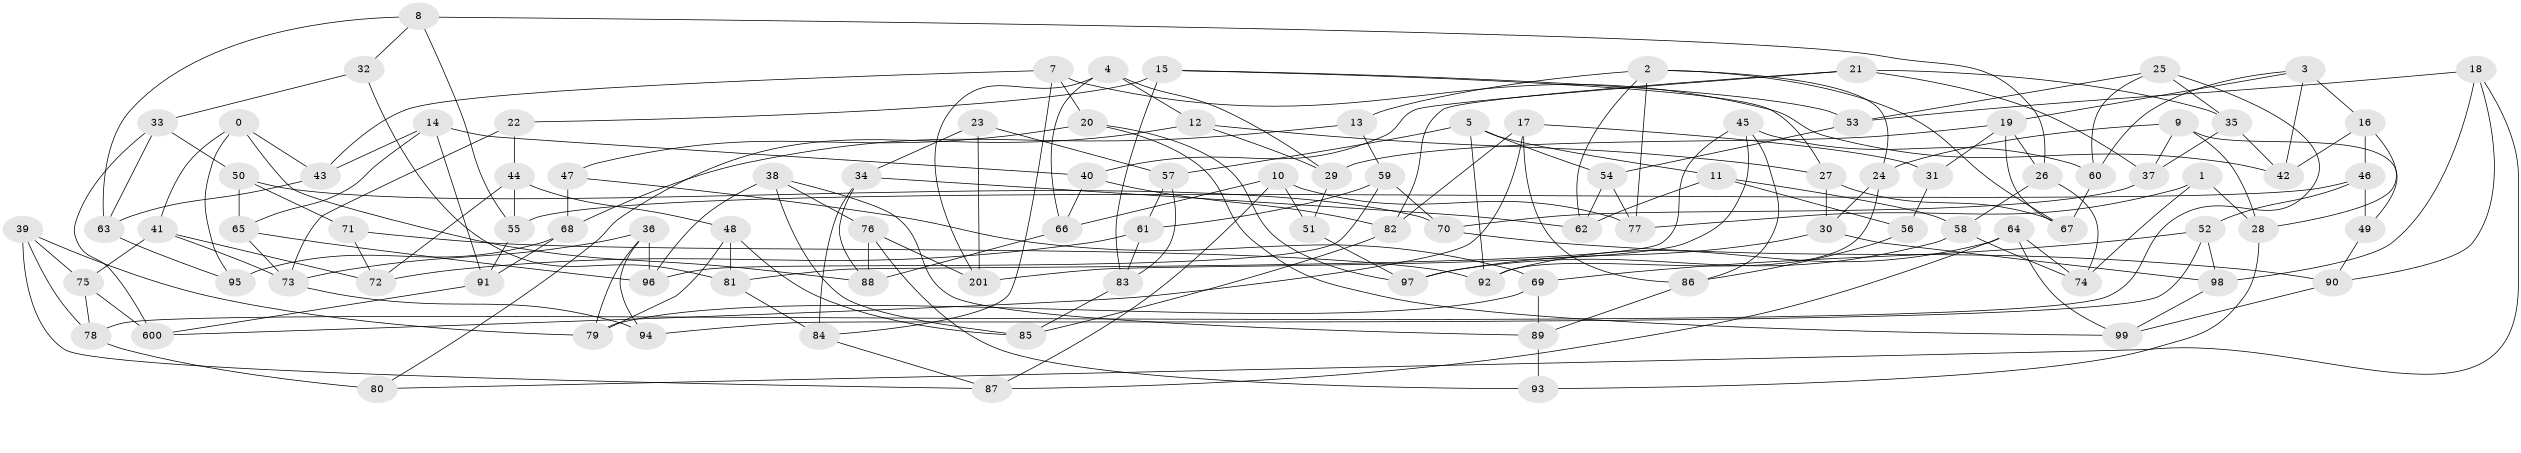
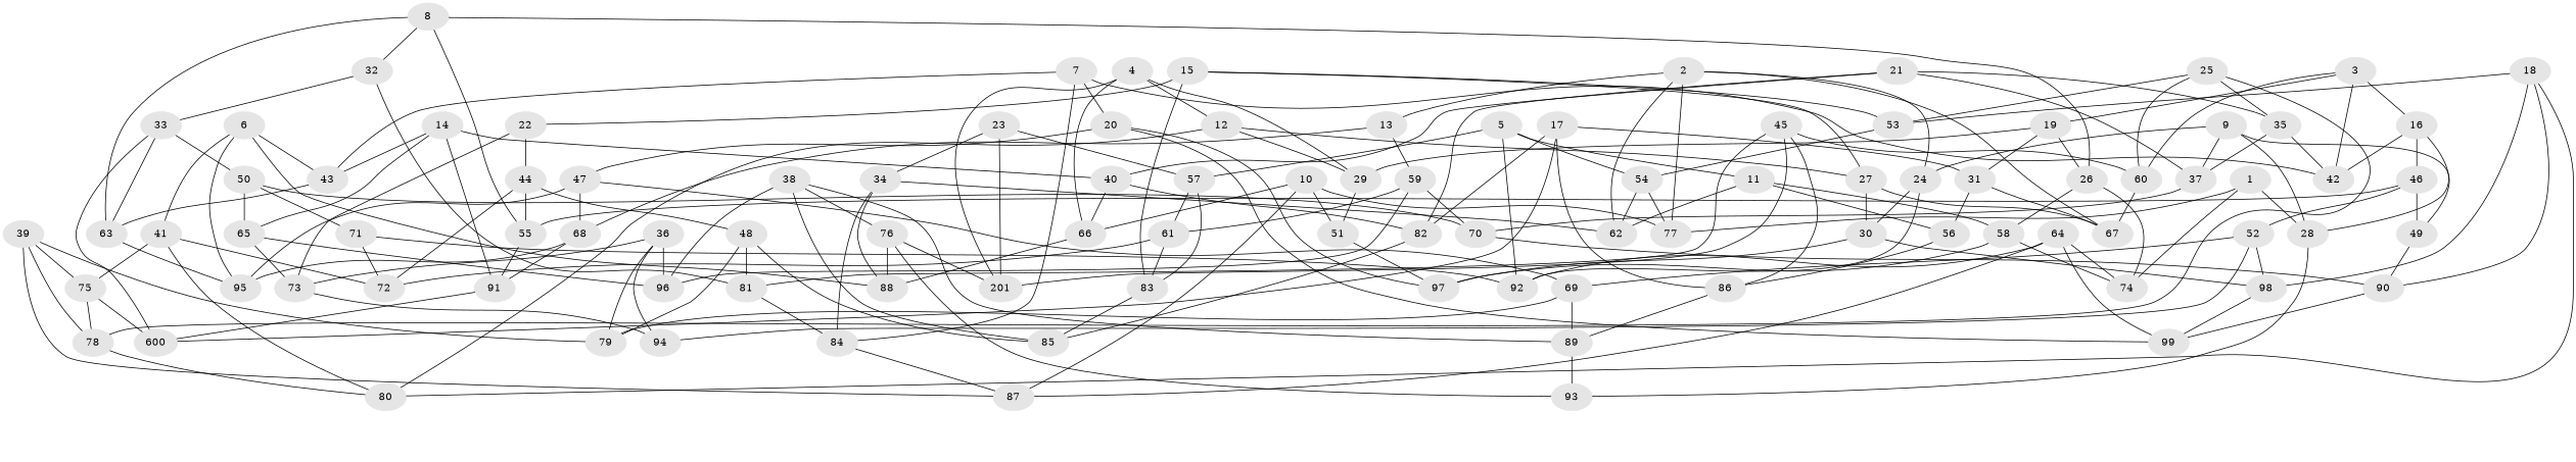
  graph {
    node [color=gray90 style=filled]
    1
    28
    74
    77
    93
    56
    86
    2
    13
    24
    67
    62
    59
    68
    92
    30
    3
    16
    19
    42
    60
    46
    29
    26
    31
    4
    12
    66
    n29 [label=201]
    27
    80
    51
    88
    5
    11
    54
    57
    58
    83
    61
-   6 [label=0]
+   6
    41
    43
    95
    75
    72
    63
    7
    20
    84
    47
    97
    99
    87
    8
    32
    55
    33
    81
    91
    9
    37
    49
    70
    90
    10
    96
    14
    40
    65
    82
    73
    n73 [label=600]
    15
    22
    53
    44
    85
    52
    17
    89
    18
    98
    69
    21
    35
    48
    94
    23
    34
    71
    25
    78
    50
    36
    79
    38
    76
    39
    45
    64
    1 -- 28
    1 -- 74
    1 -- 77
    28 -- 93
    56 -- 86
    86 -- 89
    2 -- 77
    2 -- 13
    2 -- 24
    2 -- 67
    2 -- 62
    13 -- 59
    13 -- 68
    24 -- 92
    24 -- 30
    59 -- 61
    59 -- 70
    59 -- 96
    68 -- 95
    68 -- 91
    30 -- 97
    30 -- 98
    3 -- 16
    3 -- 19
    3 -- 42
    3 -- 60
    16 -- 28
    16 -- 42
    16 -- 46
    19 -- 29
    19 -- 26
    19 -- 31
    60 -- 67
    46 -- 55
    46 -- 49
    46 -- 52
    29 -- 51
    26 -- 74
    26 -- 58
    31 -- 56
-   19 -- 67
+   31 -- 67
    4 -- 29
    4 -- 12
    4 -- 66
    4 -- n29
    12 -- 29
    12 -- 27
    12 -- 80
    66 -- 88
    27 -- 67
    27 -- 30
    51 -- 97
    5 -- 92
    5 -- 11
    5 -- 54
    5 -- 57
    11 -- 56
    11 -- 62
    11 -- 58
    54 -- 77
    54 -- 62
    57 -- 83
    57 -- 61
    58 -- 74
    58 -- 97
    83 -- 85
    61 -- 83
    61 -- 72
    6 -- 88
    6 -- 41
    6 -- 43
    6 -- 95
-   41 -- 73
+   41 -- 80
    41 -- 75
    41 -- 72
    43 -- 63
    75 -- n73
    75 -- 78
    63 -- 95
    7 -- 42
    7 -- 43
    7 -- 20
    7 -- 84
    20 -- 47
    20 -- 97
    20 -- 99
    84 -- 87
    47 -- 68
+   47 -- 95
    47 -- 69
    8 -- 26
    8 -- 63
    8 -- 32
    8 -- 55
    32 -- 33
    32 -- 81
    55 -- 91
    33 -- 63
    33 -- n73
    33 -- 50
    81 -- 84
    91 -- n73
    9 -- 28
    9 -- 24
    9 -- 37
    9 -- 49
    37 -- 70
    49 -- 90
    70 -- 90
    90 -- 99
    10 -- 77
    10 -- 66
    10 -- 51
    10 -- 87
    14 -- 43
    14 -- 91
    14 -- 40
    14 -- 65
    40 -- 66
    40 -- 82
    65 -- 96
    65 -- 73
    82 -- 85
    73 -- 94
    15 -- 27
    15 -- 83
    15 -- 22
    15 -- 53
    22 -- 73
    22 -- 44
    53 -- 54
    44 -- 72
    44 -- 55
    44 -- 48
    52 -- 98
    52 -- 69
    52 -- 94
    17 -- 86
    17 -- 31
    17 -- 82
    17 -- n73
    89 -- 93
    18 -- 80
    18 -- 90
    18 -- 53
    18 -- 98
    98 -- 99
    69 -- 89
    69 -- 79
    21 -- 37
    21 -- 40
    21 -- 82
    21 -- 35
    35 -- 42
    35 -- 37
    48 -- 81
    48 -- 85
    48 -- 79
    23 -- n29
    23 -- 57
    23 -- 34
    34 -- 62
    34 -- 88
    34 -- 84
    71 -- 92
    71 -- 72
    25 -- 60
    25 -- 53
    25 -- 35
    25 -- 78
    78 -- 80
    50 -- 70
    50 -- 65
    50 -- 71
    36 -- 96
    36 -- 73
    36 -- 94
    36 -- 79
    38 -- 96
    38 -- 85
    38 -- 89
    38 -- 76
    76 -- 93
    76 -- n29
    76 -- 88
    39 -- 75
    39 -- 87
    39 -- 78
    39 -- 79
    45 -- 86
    45 -- 60
    45 -- n29
    45 -- 81
    64 -- 74
    64 -- 92
    64 -- 99
    64 -- 87
  }
